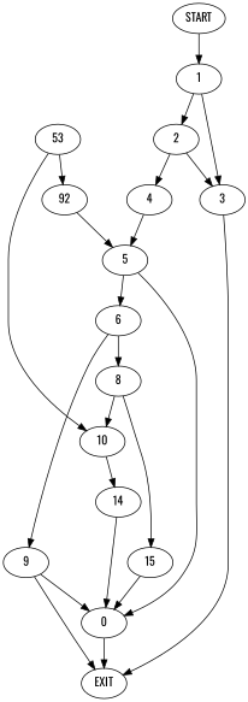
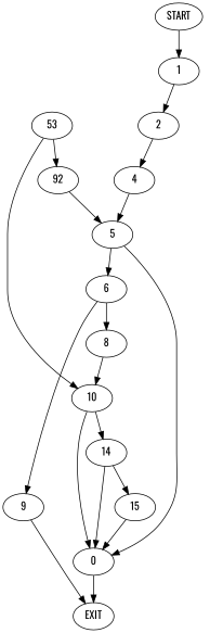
  digraph {
    fontname=Oswald
    node [fontname=Oswald]
    edge [fontname=Oswald]
    n1 [label=START]
    1
    2
-   3
    n5 [label=EXIT]
    4
    5
    6
    n9 [label=0]
    8
    9
    10
    14
    15
    n15 [label=92]
    n16 [label=53]
    n1 -> 1
    1 -> 2
-   1 -> 3
-   2 -> 3
    2 -> 4
-   3 -> n5
    4 -> 5
    5 -> 6
    5 -> n9
    6 -> 8
    6 -> 9
    n9 -> n5
    8 -> 10
    9 -> n5
-   9 -> n9
+   10 -> n9
    10 -> 14
    14 -> n9
-   8 -> 15
+   14 -> 15
    15 -> n9
    n15 -> 5
    n16 -> 10
    n16 -> n15
  }
